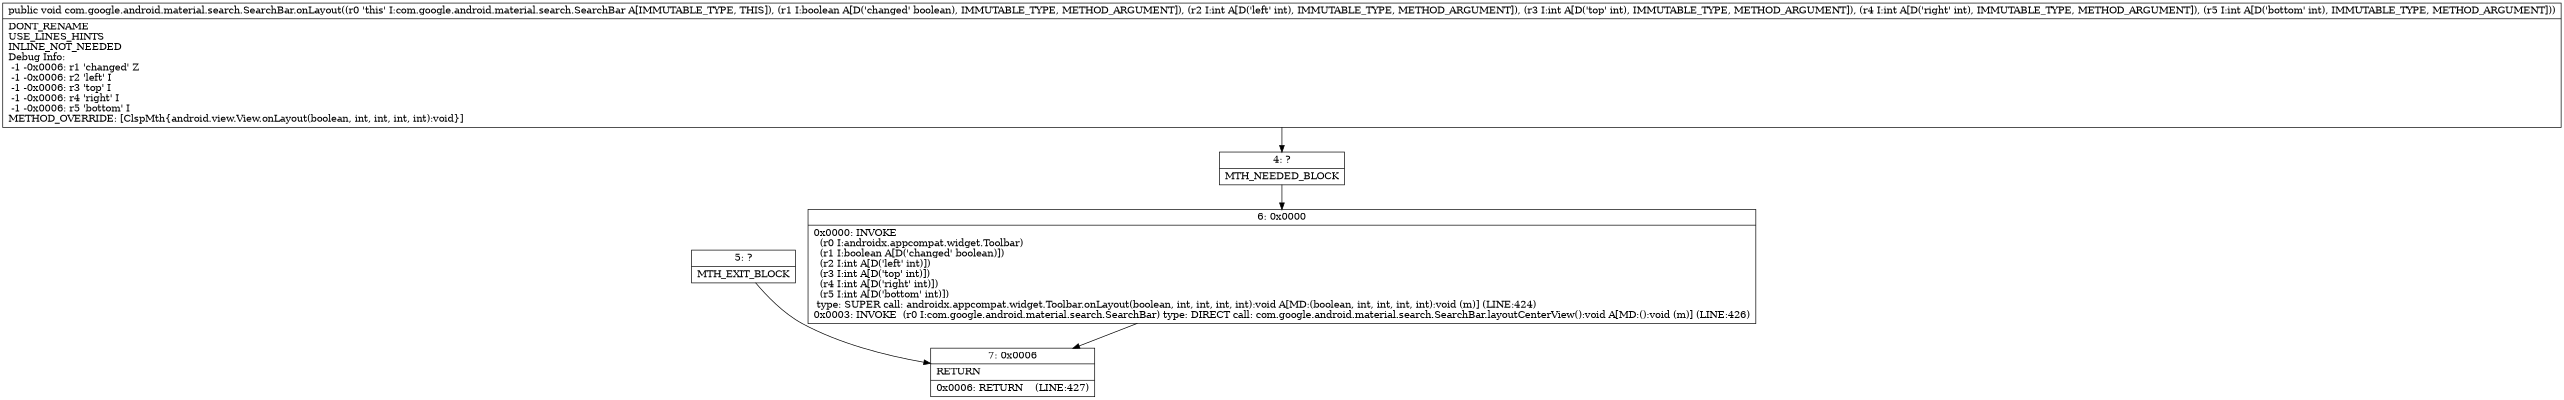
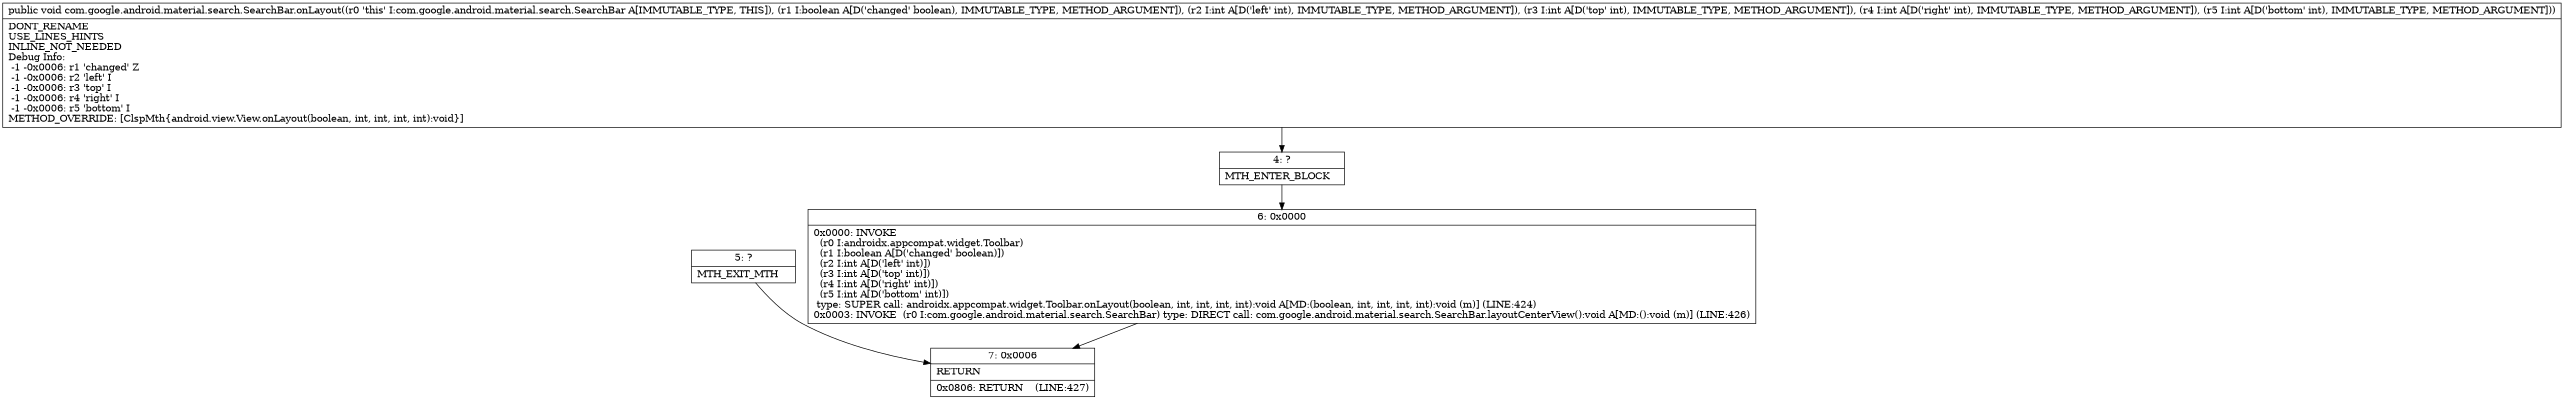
  digraph {
    node [shape=record]
-   n1 [label="{4\:\ ?|MTH_NEEDED_BLOCK\l}"]
+   n1 [label="{4\:\ ?|MTH_ENTER_BLOCK\l}"]
    n2 [label="{6\:\ 0x0000|0x0000: INVOKE  \l  (r0 I:androidx.appcompat.widget.Toolbar)\l  (r1 I:boolean A[D('changed' boolean)])\l  (r2 I:int A[D('left' int)])\l  (r3 I:int A[D('top' int)])\l  (r4 I:int A[D('right' int)])\l  (r5 I:int A[D('bottom' int)])\l type: SUPER call: androidx.appcompat.widget.Toolbar.onLayout(boolean, int, int, int, int):void A[MD:(boolean, int, int, int, int):void (m)] (LINE:424)\l0x0003: INVOKE  (r0 I:com.google.android.material.search.SearchBar) type: DIRECT call: com.google.android.material.search.SearchBar.layoutCenterView():void A[MD:():void (m)] (LINE:426)\l}"]
-   n3 [label="{7\:\ 0x0006|RETURN\l|0x0006: RETURN    (LINE:427)\l}"]
-   n4 [label="{5\:\ ?|MTH_EXIT_BLOCK\l}"]
+   n3 [label="{7\:\ 0x0006|RETURN\l|0x0806: RETURN    (LINE:427)\l}"]
+   n4 [label="{5\:\ ?|MTH_EXIT_MTH\l}"]
    n5 [label="{public void com.google.android.material.search.SearchBar.onLayout((r0 'this' I:com.google.android.material.search.SearchBar A[IMMUTABLE_TYPE, THIS]), (r1 I:boolean A[D('changed' boolean), IMMUTABLE_TYPE, METHOD_ARGUMENT]), (r2 I:int A[D('left' int), IMMUTABLE_TYPE, METHOD_ARGUMENT]), (r3 I:int A[D('top' int), IMMUTABLE_TYPE, METHOD_ARGUMENT]), (r4 I:int A[D('right' int), IMMUTABLE_TYPE, METHOD_ARGUMENT]), (r5 I:int A[D('bottom' int), IMMUTABLE_TYPE, METHOD_ARGUMENT]))  | DONT_RENAME\lUSE_LINES_HINTS\lINLINE_NOT_NEEDED\lDebug Info:\l  \-1 \-0x0006: r1 'changed' Z\l  \-1 \-0x0006: r2 'left' I\l  \-1 \-0x0006: r3 'top' I\l  \-1 \-0x0006: r4 'right' I\l  \-1 \-0x0006: r5 'bottom' I\lMETHOD_OVERRIDE: [ClspMth\{android.view.View.onLayout(boolean, int, int, int, int):void\}]\l}"]
    n1 -> n2
    n2 -> n3
    n4 -> n3
    n5 -> n1
  }
